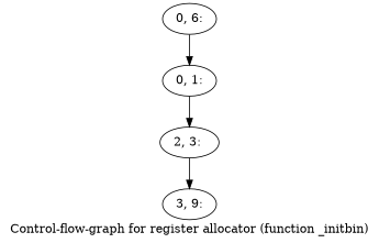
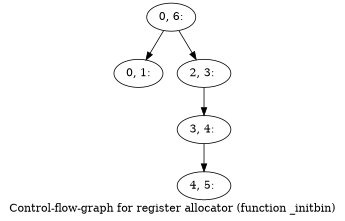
  digraph {
    label="Control-flow-graph for register allocator (function _initbin)"
    n1 [label="0, 6:"]
    n2 [label="0, 1:"]
    n3 [label="2, 3: "]
-   n4 [label="3, 9:"]
+   n4 [label="3, 4: "]
+   n5 [label="4, 5: "]
    n1 -> n2
-   n2 -> n3
+   n1 -> n3
    n3 -> n4
+   n4 -> n5
  }
